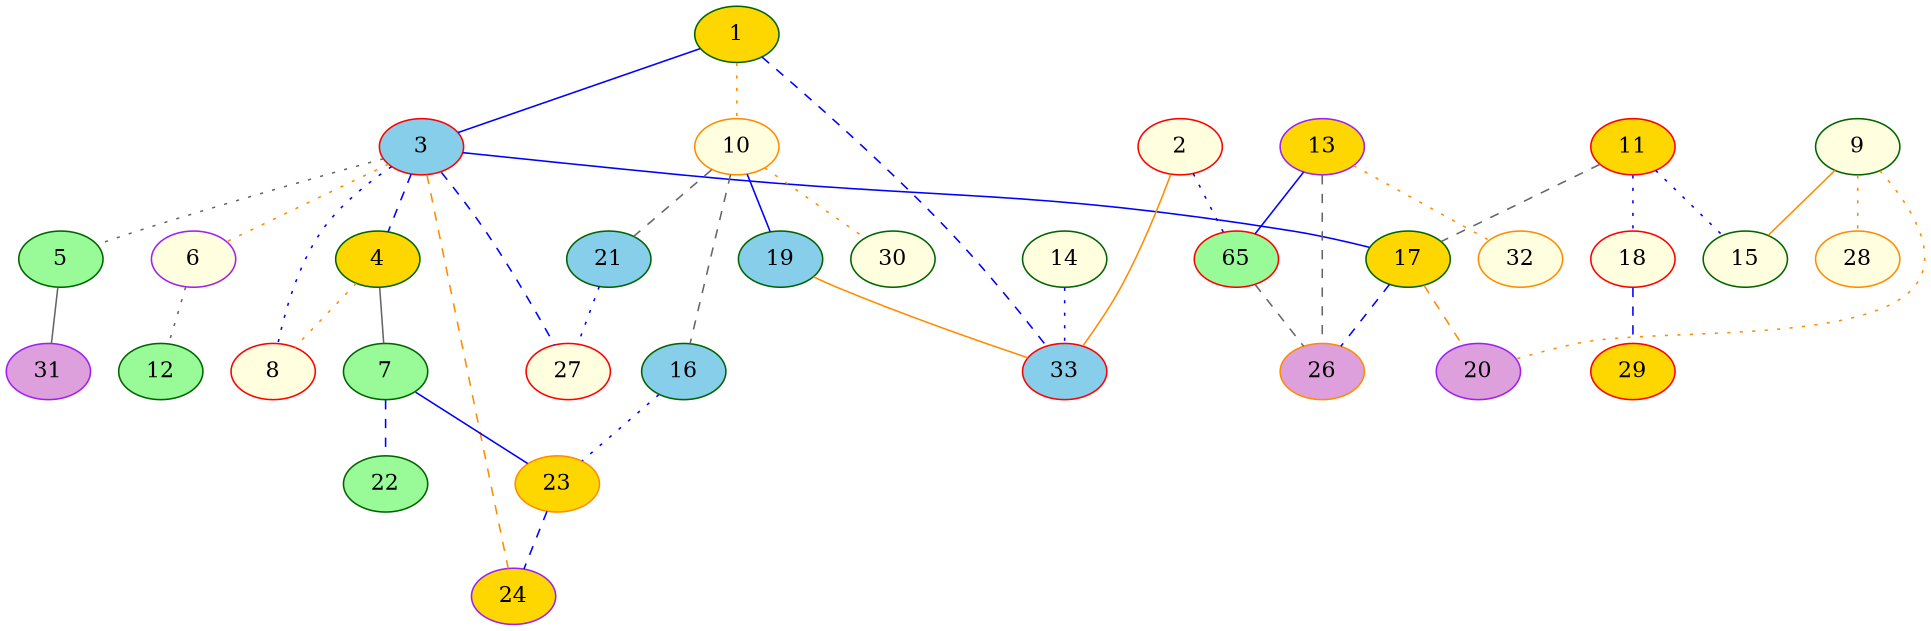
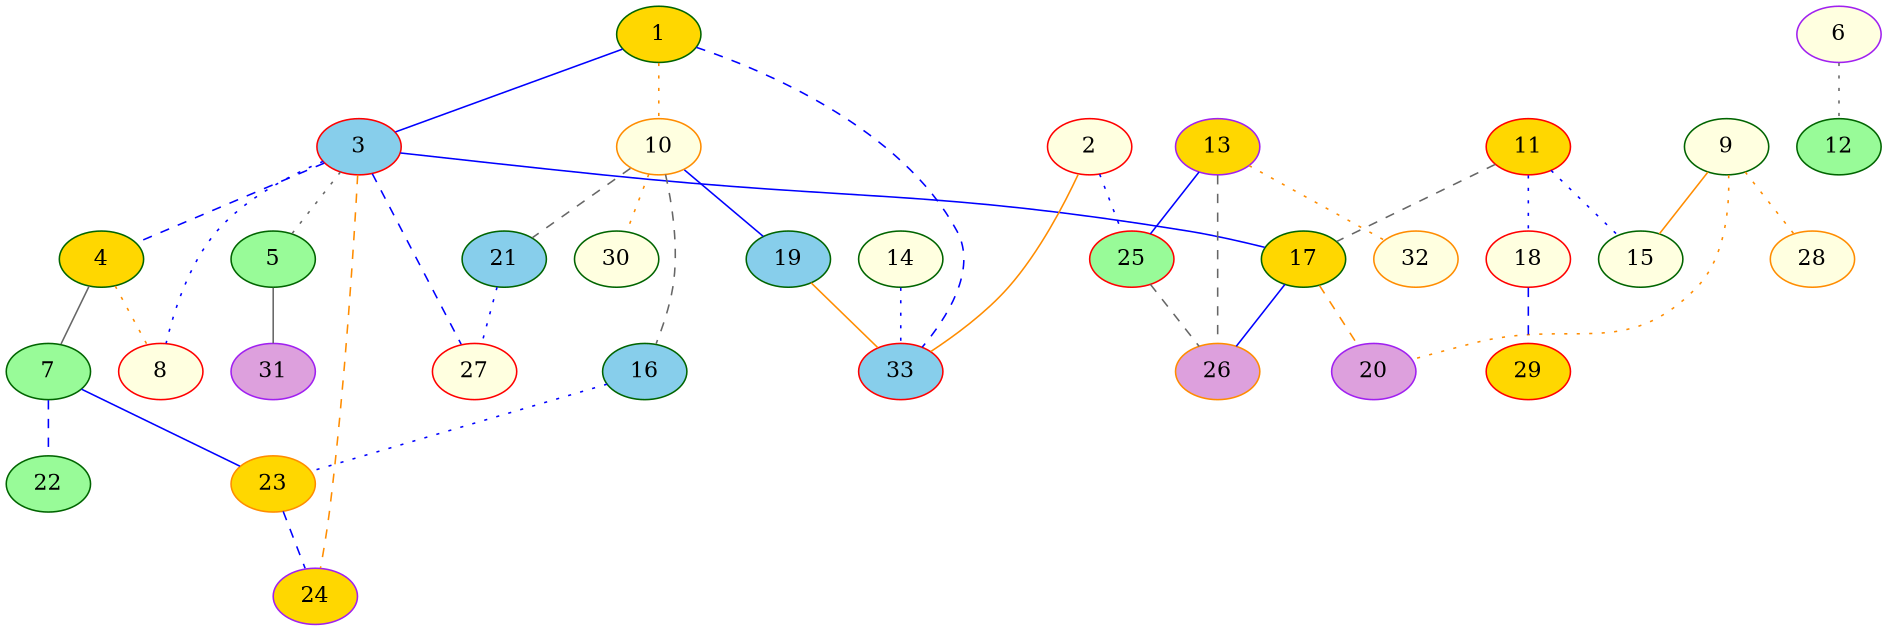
  graph {
    fontname="DejaVu Serif"
    node [color=darkgreen fillcolor=lightyellow fontname="DejaVu Serif" style=filled]
    edge [color=blue fontname="DejaVu Serif" style=dotted weight=1.0]
    1 [fillcolor=gold]
    3 [color=red fillcolor=skyblue]
    10 [color=darkorange]
    33 [color=red fillcolor=skyblue]
    4 [fillcolor=gold]
    5 [fillcolor=palegreen]
    6 [color=purple]
    8 [color=red]
    17 [fillcolor=gold]
    24 [color=purple fillcolor=gold]
    27 [color=red]
    16 [fillcolor=skyblue]
    19 [fillcolor=skyblue]
    21 [fillcolor=skyblue]
    30
    2 [color=red]
-   25 [color=red fillcolor=palegreen label=65]
+   25 [color=red fillcolor=palegreen]
    26 [color=darkorange fillcolor=plum]
    7 [fillcolor=palegreen]
    31 [color=purple fillcolor=plum]
    12 [fillcolor=palegreen]
    20 [color=purple fillcolor=plum]
    22 [fillcolor=palegreen]
    23 [color=darkorange fillcolor=gold]
    9
    15
    28 [color=darkorange]
    11 [color=red fillcolor=gold]
    18 [color=red]
    29 [color=red fillcolor=gold]
    13 [color=purple fillcolor=gold]
    32 [color=darkorange]
    14
    1 -- 3 [style=solid]
    1 -- 10 [color=darkorange]
    1 -- 33 [style=dashed]
    3 -- 4 [style=dashed]
    3 -- 5 [color=gray40]
-   3 -- 6 [color=darkorange]
    3 -- 8
    3 -- 17 [style=solid]
    3 -- 24 [color=darkorange style=dashed]
    3 -- 27 [style=dashed]
    10 -- 16 [color=gray40 style=dashed]
    10 -- 19 [style=solid]
    10 -- 21 [color=gray40 style=dashed]
    10 -- 30 [color=darkorange]
    4 -- 8 [color=darkorange]
    4 -- 7 [color=gray40 style=solid]
    5 -- 31 [color=gray40 style=solid]
    6 -- 12 [color=gray40]
-   17 -- 26 [style=dashed]
+   17 -- 26 [style=solid]
    17 -- 20 [color=darkorange style=dashed]
    16 -- 23
    19 -- 33 [color=darkorange style=solid]
    21 -- 27
    2 -- 33 [color=darkorange style=solid]
    2 -- 25
    25 -- 26 [color=gray40 style=dashed]
    7 -- 22 [style=dashed]
    7 -- 23 [style=solid]
    23 -- 24 [style=dashed]
    9 -- 20 [color=darkorange]
    9 -- 15 [color=darkorange style=solid]
    9 -- 28 [color=darkorange]
    11 -- 17 [color=gray40 style=dashed]
    11 -- 15
    11 -- 18
    18 -- 29 [style=dashed]
    13 -- 25 [style=solid]
    13 -- 26 [color=gray40 style=dashed]
    13 -- 32 [color=darkorange]
    14 -- 33 [weight=2.0]
  }
